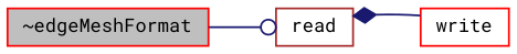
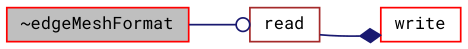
  digraph {
    fontname="Roboto Mono"
    rankdir=LR
    node [color=red fontname="Roboto Mono" fontsize=10 shape=record]
    edge [color=midnightblue fontname="Roboto Mono" fontsize=10 labelfontname=Helvetica labelfontsize=10 style=solid]
    n1 [fillcolor=grey75 fontcolor=black height=0.2 label="~edgeMeshFormat" style=filled width=0.4]
    n2 [color=brown height=0.2 label=read width=0.4]
    n3 [height=0.2 label=write width=0.4]
    n1 -> n2 [arrowhead=odot]
-   n3 -> n2 [arrowhead=diamond]
+   n2 -> n3 [arrowhead=diamond]
  }
